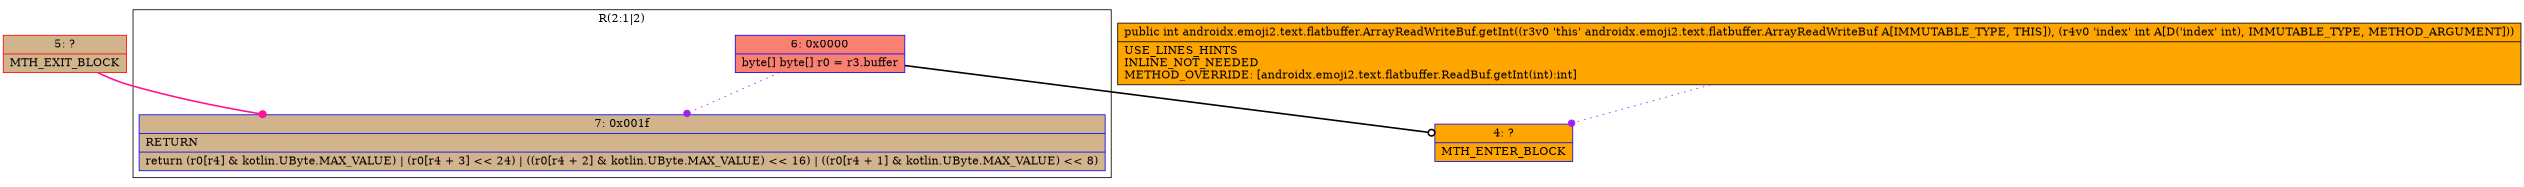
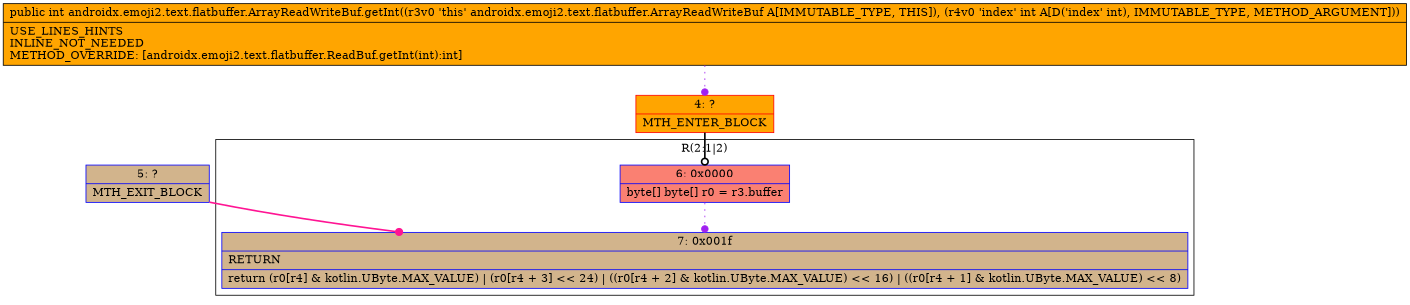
  digraph {
    node [color=blue fillcolor=tan shape=record style=filled]
    edge [arrowhead=dot color=purple style=dotted]
    n1 [fillcolor=salmon label="{6\:\ 0x0000|byte[] byte[] r0 = r3.buffer\l}"]
    n2 [label="{7\:\ 0x001f|RETURN\l|return (r0[r4] & kotlin.UByte.MAX_VALUE) \| (r0[r4 + 3] \<\< 24) \| ((r0[r4 + 2] & kotlin.UByte.MAX_VALUE) \<\< 16) \| ((r0[r4 + 1] & kotlin.UByte.MAX_VALUE) \<\< 8)\l}"]
-   n3 [color=red label="{5\:\ ?|MTH_EXIT_BLOCK\l}"]
-   n4 [fillcolor=orange label="{4\:\ ?|MTH_ENTER_BLOCK\l}"]
+   n3 [label="{5\:\ ?|MTH_EXIT_BLOCK\l}"]
+   n4 [color=red fillcolor=orange label="{4\:\ ?|MTH_ENTER_BLOCK\l}"]
    n5 [fillcolor=orange label="{public int androidx.emoji2.text.flatbuffer.ArrayReadWriteBuf.getInt((r3v0 'this' androidx.emoji2.text.flatbuffer.ArrayReadWriteBuf A[IMMUTABLE_TYPE, THIS]), (r4v0 'index' int A[D('index' int), IMMUTABLE_TYPE, METHOD_ARGUMENT]))  | USE_LINES_HINTS\lINLINE_NOT_NEEDED\lMETHOD_OVERRIDE: [androidx.emoji2.text.flatbuffer.ReadBuf.getInt(int):int]\l}" color=""]
    subgraph cluster_1 {
      label="R(2:1|2)"
      n1
      n2
    }
    n1 -> n2
    n3 -> n2 [color=deeppink style=bold]
-   n1 -> n4 [arrowhead=odot color=black style=bold]
+   n4 -> n1 [arrowhead=odot color=black style=bold]
    n5 -> n4
  }
